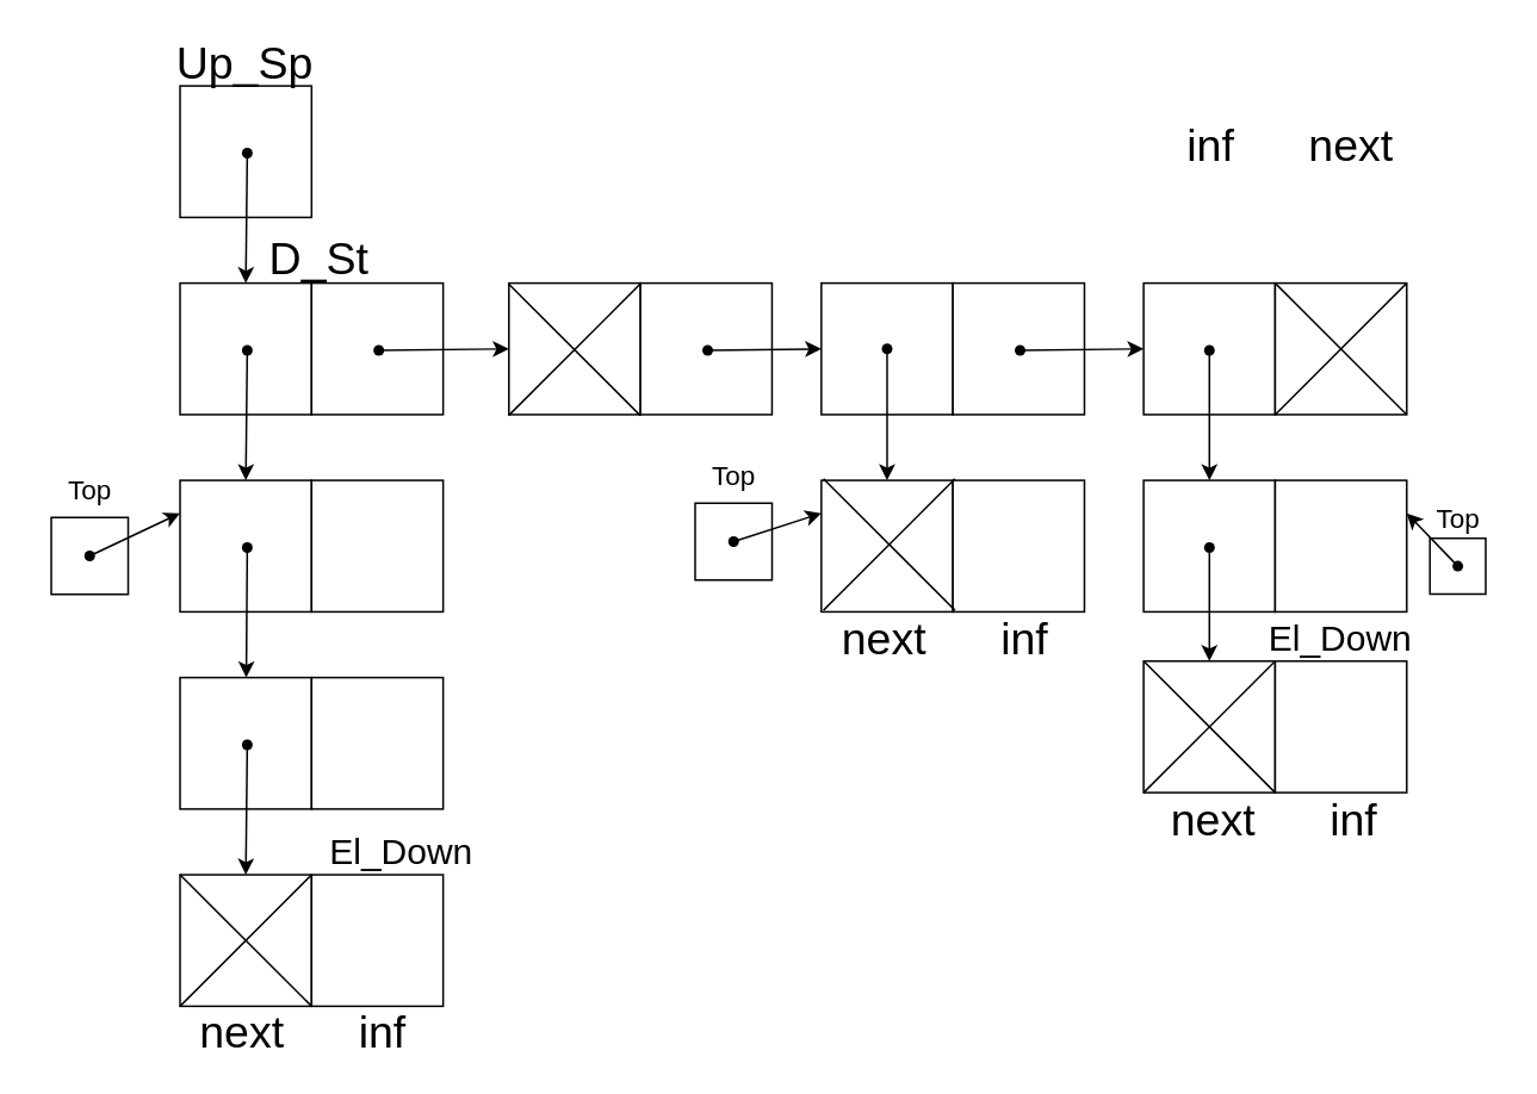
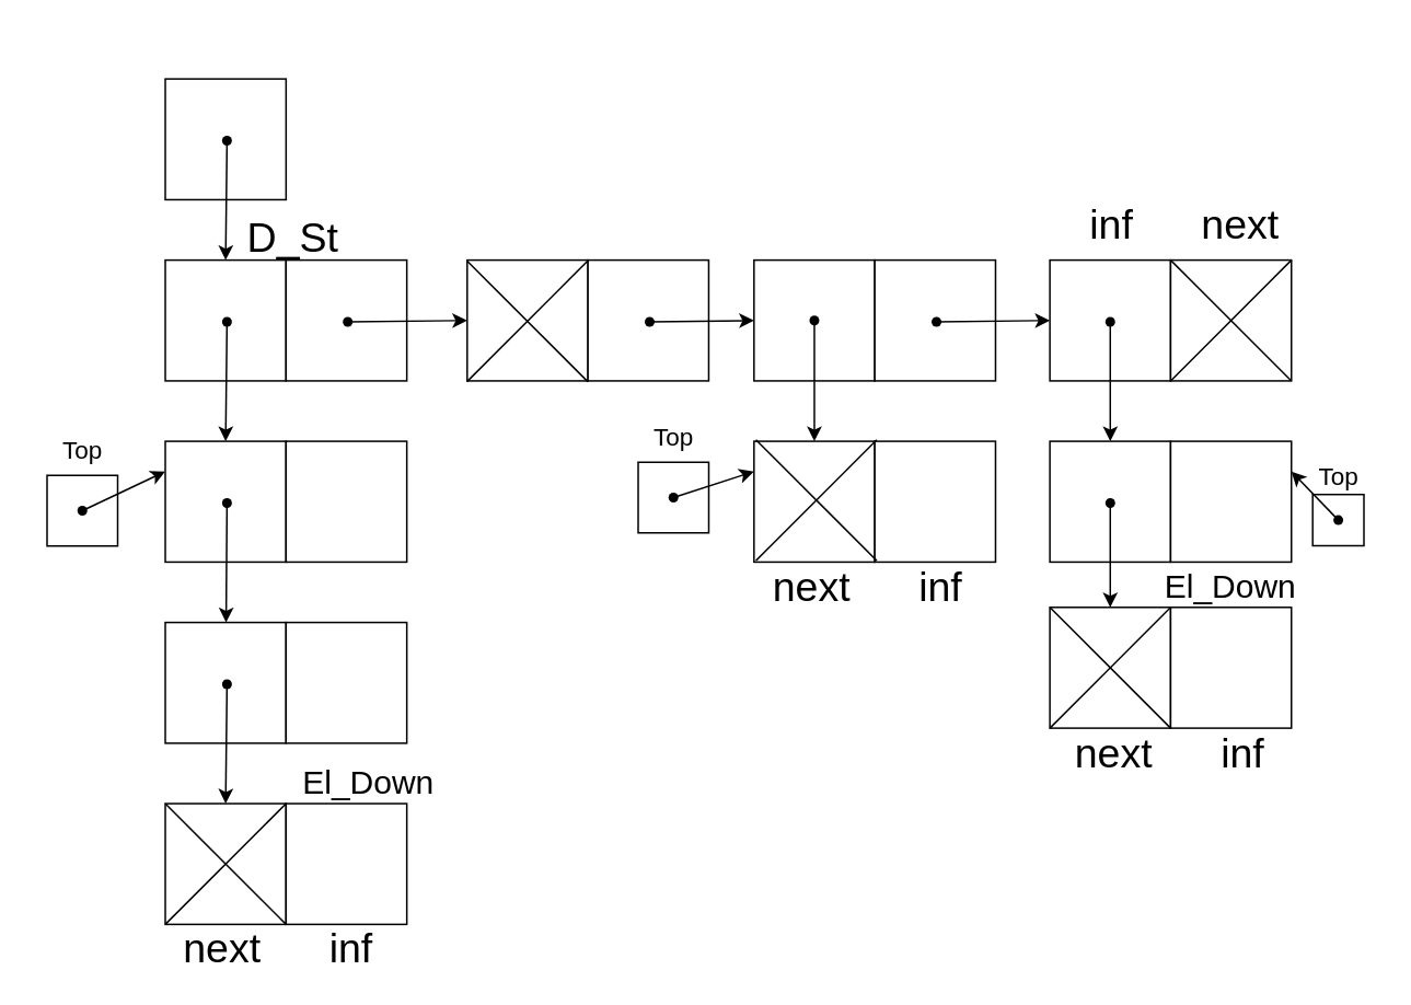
  <mxCell id="0" />
  <mxCell id="1" parent="0" />
  <mxCell id="2" value="" style="whiteSpace=wrap;html=1;aspect=fixed;" vertex="1" parent="1"><mxGeometry x="100" y="268.226" width="73.548" height="73.548" as="geometry" /></mxCell>
  <mxCell id="3" value="" style="whiteSpace=wrap;html=1;aspect=fixed;" vertex="1" parent="1"><mxGeometry x="173.549" y="268.226" width="73.548" height="73.548" as="geometry" /></mxCell>
  <mxCell id="4" value="" style="whiteSpace=wrap;html=1;aspect=fixed;" vertex="1" parent="1"><mxGeometry x="100" y="378.548" width="73.548" height="73.548" as="geometry" /></mxCell>
  <mxCell id="5" value="" style="whiteSpace=wrap;html=1;aspect=fixed;" vertex="1" parent="1"><mxGeometry x="173.549" y="378.548" width="73.548" height="73.548" as="geometry" /></mxCell>
  <mxCell id="6" value="" style="whiteSpace=wrap;html=1;aspect=fixed;" vertex="1" parent="1"><mxGeometry x="100" y="488.871" width="73.548" height="73.548" as="geometry" /></mxCell>
  <mxCell id="7" value="" style="whiteSpace=wrap;html=1;aspect=fixed;" vertex="1" parent="1"><mxGeometry x="173.549" y="488.871" width="73.548" height="73.548" as="geometry" /></mxCell>
  <mxCell id="8" value="&lt;span style=&quot;font-size: 25px;&quot;&gt;next&amp;nbsp; &amp;nbsp; &amp;nbsp; inf&lt;/span&gt;" style="text;html=1;strokeColor=none;fillColor=none;align=center;verticalAlign=middle;whiteSpace=wrap;rounded=0;" vertex="1" parent="1"><mxGeometry x="109.194" y="562.419" width="119.516" height="27.581" as="geometry" /></mxCell>
  <mxCell id="9" value="" style="group" vertex="1" connectable="0" parent="1"><mxGeometry x="100" y="20" width="73.549" height="101.129" as="geometry" /></mxCell>
  <mxCell id="10" value="" style="whiteSpace=wrap;html=1;aspect=fixed;" vertex="1" parent="9"><mxGeometry y="27.581" width="73.548" height="73.548" as="geometry" /></mxCell>
- <mxCell id="11" value="&lt;span style=&quot;font-size: 25px;&quot;&gt;Up_Sp&lt;/span&gt;" style="text;html=1;strokeColor=none;fillColor=none;align=center;verticalAlign=middle;whiteSpace=wrap;rounded=0;" vertex="1" parent="9"><mxGeometry x="9.194" width="55.161" height="27.581" as="geometry" /></mxCell>
  <mxCell id="12" value="" style="shape=waypoint;sketch=0;fillStyle=solid;size=6;pointerEvents=1;points=[];fillColor=none;resizable=0;rotatable=0;perimeter=centerPerimeter;snapToPoint=1;" vertex="1" parent="9"><mxGeometry x="27.581" y="55.161" width="20" height="20" as="geometry" /></mxCell>
  <mxCell id="13" value="" style="whiteSpace=wrap;html=1;aspect=fixed;" vertex="1" parent="1"><mxGeometry x="458.549" y="268.226" width="73.548" height="73.548" as="geometry" /></mxCell>
  <mxCell id="14" value="" style="whiteSpace=wrap;html=1;aspect=fixed;" vertex="1" parent="1"><mxGeometry x="532.098" y="268.226" width="73.548" height="73.548" as="geometry" /></mxCell>
  <mxCell id="15" value="" style="whiteSpace=wrap;html=1;aspect=fixed;" vertex="1" parent="1"><mxGeometry x="638.743" y="369.355" width="73.548" height="73.548" as="geometry" /></mxCell>
  <mxCell id="16" value="" style="whiteSpace=wrap;html=1;aspect=fixed;" vertex="1" parent="1"><mxGeometry x="712.291" y="369.355" width="73.548" height="73.548" as="geometry" /></mxCell>
  <mxCell id="17" value="" style="whiteSpace=wrap;html=1;aspect=fixed;" vertex="1" parent="1"><mxGeometry x="638.743" y="268.226" width="73.548" height="73.548" as="geometry" /></mxCell>
  <mxCell id="18" value="" style="whiteSpace=wrap;html=1;aspect=fixed;" vertex="1" parent="1"><mxGeometry x="712.291" y="268.226" width="73.548" height="73.548" as="geometry" /></mxCell>
  <mxCell id="19" value="" style="whiteSpace=wrap;html=1;aspect=fixed;" vertex="1" parent="1"><mxGeometry x="100" y="157.903" width="73.548" height="73.548" as="geometry" /></mxCell>
  <mxCell id="20" value="" style="whiteSpace=wrap;html=1;aspect=fixed;" vertex="1" parent="1"><mxGeometry x="173.549" y="157.903" width="73.548" height="73.548" as="geometry" /></mxCell>
  <mxCell id="21" value="" style="whiteSpace=wrap;html=1;aspect=fixed;" vertex="1" parent="1"><mxGeometry x="283.871" y="157.903" width="73.548" height="73.548" as="geometry" /></mxCell>
  <mxCell id="22" value="" style="whiteSpace=wrap;html=1;aspect=fixed;" vertex="1" parent="1"><mxGeometry x="357.42" y="157.903" width="73.548" height="73.548" as="geometry" /></mxCell>
  <mxCell id="23" value="" style="whiteSpace=wrap;html=1;aspect=fixed;" vertex="1" parent="1"><mxGeometry x="458.549" y="157.903" width="73.548" height="73.548" as="geometry" /></mxCell>
  <mxCell id="24" value="" style="whiteSpace=wrap;html=1;aspect=fixed;" vertex="1" parent="1"><mxGeometry x="532.098" y="157.903" width="73.548" height="73.548" as="geometry" /></mxCell>
  <mxCell id="25" value="" style="whiteSpace=wrap;html=1;aspect=fixed;" vertex="1" parent="1"><mxGeometry x="638.743" y="157.903" width="73.548" height="73.548" as="geometry" /></mxCell>
  <mxCell id="26" value="" style="whiteSpace=wrap;html=1;aspect=fixed;" vertex="1" parent="1"><mxGeometry x="712.291" y="157.903" width="73.548" height="73.548" as="geometry" /></mxCell>
  <mxCell id="27" value="" style="shape=waypoint;sketch=0;fillStyle=solid;size=6;pointerEvents=1;points=[];fillColor=none;resizable=0;rotatable=0;perimeter=centerPerimeter;snapToPoint=1;" vertex="1" parent="1"><mxGeometry x="201.129" y="185.484" width="20" height="20" as="geometry" /></mxCell>
  <mxCell id="28" value="" style="shape=waypoint;sketch=0;fillStyle=solid;size=6;pointerEvents=1;points=[];fillColor=none;resizable=0;rotatable=0;perimeter=centerPerimeter;snapToPoint=1;" vertex="1" parent="1"><mxGeometry x="127.581" y="185.484" width="20" height="20" as="geometry" /></mxCell>
- <mxCell id="29" value="&lt;span style=&quot;font-size: 25px;&quot;&gt;inf&amp;nbsp; &amp;nbsp; &amp;nbsp; next&lt;/span&gt;" style="text;html=1;strokeColor=none;fillColor=none;align=center;verticalAlign=middle;whiteSpace=wrap;rounded=0;" vertex="1" parent="1"><mxGeometry x="660.808" y="66.129" width="119.516" height="27.581" as="geometry" /></mxCell>
+ <mxCell id="29" value="&lt;span style=&quot;font-size: 25px;&quot;&gt;inf&amp;nbsp; &amp;nbsp; &amp;nbsp; next&lt;/span&gt;" style="text;html=1;strokeColor=none;fillColor=none;align=center;verticalAlign=middle;whiteSpace=wrap;rounded=0;" vertex="1" parent="1"><mxGeometry x="660.808" y="121.129" width="119.516" height="27.581" as="geometry" /></mxCell>
  <mxCell id="30" value="&lt;span style=&quot;font-size: 25px;&quot;&gt;next&amp;nbsp; &amp;nbsp; &amp;nbsp; inf&lt;/span&gt;" style="text;html=1;strokeColor=none;fillColor=none;align=center;verticalAlign=middle;whiteSpace=wrap;rounded=0;" vertex="1" parent="1"><mxGeometry x="467.743" y="341.774" width="119.516" height="27.581" as="geometry" /></mxCell>
  <mxCell id="31" value="&lt;span style=&quot;font-size: 25px;&quot;&gt;next&amp;nbsp; &amp;nbsp; &amp;nbsp; inf&lt;/span&gt;" style="text;html=1;strokeColor=none;fillColor=none;align=center;verticalAlign=middle;whiteSpace=wrap;rounded=0;" vertex="1" parent="1"><mxGeometry x="651.614" y="442.903" width="119.516" height="27.581" as="geometry" /></mxCell>
  <mxCell id="32" value="" style="endArrow=classic;html=1;rounded=0;" edge="1" parent="1" source="12"><mxGeometry width="50" height="50" relative="1" as="geometry"><mxPoint x="256.291" y="38.387" as="sourcePoint" /><mxPoint x="136.774" y="157.903" as="targetPoint" /></mxGeometry></mxCell>
  <mxCell id="33" value="" style="endArrow=classic;html=1;rounded=0;exitX=0.6;exitY=0.75;exitDx=0;exitDy=0;exitPerimeter=0;entryX=0;entryY=0.5;entryDx=0;entryDy=0;" edge="1" parent="1" source="27" target="21"><mxGeometry width="50" height="50" relative="1" as="geometry"><mxPoint x="265.484" y="111.935" as="sourcePoint" /><mxPoint x="311.452" y="65.968" as="targetPoint" /></mxGeometry></mxCell>
  <mxCell id="34" value="" style="shape=waypoint;sketch=0;fillStyle=solid;size=6;pointerEvents=1;points=[];fillColor=none;resizable=0;rotatable=0;perimeter=centerPerimeter;snapToPoint=1;" vertex="1" parent="1"><mxGeometry x="385.001" y="185.484" width="20" height="20" as="geometry" /></mxCell>
  <mxCell id="35" value="" style="endArrow=classic;html=1;rounded=0;" edge="1" parent="1" source="34"><mxGeometry width="50" height="50" relative="1" as="geometry"><mxPoint x="449.355" y="194.218" as="sourcePoint" /><mxPoint x="458.549" y="194.677" as="targetPoint" /></mxGeometry></mxCell>
  <mxCell id="36" value="" style="shape=waypoint;sketch=0;fillStyle=solid;size=6;pointerEvents=1;points=[];fillColor=none;resizable=0;rotatable=0;perimeter=centerPerimeter;snapToPoint=1;" vertex="1" parent="1"><mxGeometry x="559.678" y="185.484" width="20" height="20" as="geometry" /></mxCell>
  <mxCell id="37" value="" style="endArrow=classic;html=1;rounded=0;entryX=0;entryY=0.5;entryDx=0;entryDy=0;" edge="1" parent="1" source="36" target="25"><mxGeometry width="50" height="50" relative="1" as="geometry"><mxPoint x="403.388" y="203.871" as="sourcePoint" /><mxPoint x="467.743" y="203.871" as="targetPoint" /></mxGeometry></mxCell>
  <mxCell id="38" value="" style="endArrow=none;html=1;rounded=0;entryX=1;entryY=0;entryDx=0;entryDy=0;exitX=0;exitY=1;exitDx=0;exitDy=0;" edge="1" parent="1" source="26" target="26"><mxGeometry width="50" height="50" relative="1" as="geometry"><mxPoint x="715.969" y="231.452" as="sourcePoint" /><mxPoint x="761.937" y="185.484" as="targetPoint" /></mxGeometry></mxCell>
  <mxCell id="39" value="" style="endArrow=none;html=1;rounded=0;exitX=0;exitY=0;exitDx=0;exitDy=0;entryX=1;entryY=1;entryDx=0;entryDy=0;" edge="1" parent="1" source="26" target="26"><mxGeometry width="50" height="50" relative="1" as="geometry"><mxPoint x="642.42" y="38.387" as="sourcePoint" /><mxPoint x="688.388" y="-7.581" as="targetPoint" /></mxGeometry></mxCell>
  <mxCell id="40" value="" style="endArrow=none;html=1;rounded=0;entryX=1;entryY=0;entryDx=0;entryDy=0;exitX=0;exitY=1;exitDx=0;exitDy=0;" edge="1" parent="1"><mxGeometry width="50" height="50" relative="1" as="geometry"><mxPoint x="638.743" y="442.903" as="sourcePoint" /><mxPoint x="712.291" y="369.355" as="targetPoint" /></mxGeometry></mxCell>
  <mxCell id="41" value="" style="endArrow=none;html=1;rounded=0;exitX=0;exitY=0;exitDx=0;exitDy=0;entryX=1;entryY=1;entryDx=0;entryDy=0;" edge="1" parent="1"><mxGeometry width="50" height="50" relative="1" as="geometry"><mxPoint x="638.743" y="369.355" as="sourcePoint" /><mxPoint x="712.291" y="442.903" as="targetPoint" /></mxGeometry></mxCell>
  <mxCell id="42" value="" style="endArrow=none;html=1;rounded=0;entryX=1;entryY=0;entryDx=0;entryDy=0;exitX=0;exitY=1;exitDx=0;exitDy=0;" edge="1" parent="1"><mxGeometry width="50" height="50" relative="1" as="geometry"><mxPoint x="100" y="562.419" as="sourcePoint" /><mxPoint x="173.549" y="488.871" as="targetPoint" /></mxGeometry></mxCell>
  <mxCell id="43" value="" style="endArrow=none;html=1;rounded=0;exitX=0;exitY=0;exitDx=0;exitDy=0;entryX=1;entryY=1;entryDx=0;entryDy=0;" edge="1" parent="1"><mxGeometry width="50" height="50" relative="1" as="geometry"><mxPoint x="100" y="488.871" as="sourcePoint" /><mxPoint x="173.549" y="562.419" as="targetPoint" /></mxGeometry></mxCell>
  <mxCell id="44" value="" style="endArrow=classic;html=1;rounded=0;" edge="1" parent="1" source="28"><mxGeometry width="50" height="50" relative="1" as="geometry"><mxPoint x="394.194" y="332.581" as="sourcePoint" /><mxPoint x="136.774" y="268.226" as="targetPoint" /></mxGeometry></mxCell>
  <mxCell id="45" value="" style="shape=waypoint;sketch=0;fillStyle=solid;size=6;pointerEvents=1;points=[];fillColor=none;resizable=0;rotatable=0;perimeter=centerPerimeter;snapToPoint=1;" vertex="1" parent="1"><mxGeometry x="127.581" y="295.806" width="20" height="20" as="geometry" /></mxCell>
  <mxCell id="46" value="" style="shape=waypoint;sketch=0;fillStyle=solid;size=6;pointerEvents=1;points=[];fillColor=none;resizable=0;rotatable=0;perimeter=centerPerimeter;snapToPoint=1;" vertex="1" parent="1"><mxGeometry x="127.581" y="406.129" width="20" height="20" as="geometry" /></mxCell>
  <mxCell id="47" value="" style="endArrow=classic;html=1;rounded=0;exitX=0.75;exitY=0.45;exitDx=0;exitDy=0;exitPerimeter=0;" edge="1" parent="1" source="45" target="4"><mxGeometry width="50" height="50" relative="1" as="geometry"><mxPoint x="136.315" y="305" as="sourcePoint" /><mxPoint x="136.315" y="378.548" as="targetPoint" /></mxGeometry></mxCell>
  <mxCell id="48" value="" style="endArrow=classic;html=1;rounded=0;exitX=0.5;exitY=0.85;exitDx=0;exitDy=0;exitPerimeter=0;entryX=0.5;entryY=0;entryDx=0;entryDy=0;" edge="1" parent="1" source="46" target="6"><mxGeometry width="50" height="50" relative="1" as="geometry"><mxPoint x="320.186" y="442.903" as="sourcePoint" /><mxPoint x="320.186" y="516.452" as="targetPoint" /></mxGeometry></mxCell>
  <mxCell id="49" value="" style="group" vertex="1" connectable="0" parent="1"><mxGeometry x="20" y="258" width="60" height="74" as="geometry" /></mxCell>
  <mxCell id="50" value="" style="group" vertex="1" connectable="0" parent="49"><mxGeometry width="60" height="74" as="geometry" /></mxCell>
  <mxCell id="51" value="" style="whiteSpace=wrap;html=1;aspect=fixed;" vertex="1" parent="50"><mxGeometry x="8" y="31" width="43" height="43" as="geometry" /></mxCell>
  <mxCell id="52" value="" style="shape=waypoint;sketch=0;fillStyle=solid;size=6;pointerEvents=1;points=[];fillColor=none;resizable=0;rotatable=0;perimeter=centerPerimeter;snapToPoint=1;" vertex="1" parent="50"><mxGeometry x="19.5" y="42.496" width="20" height="20" as="geometry" /></mxCell>
  <mxCell id="53" value="&lt;font style=&quot;font-size: 15px;&quot;&gt;Top&lt;/font&gt;" style="text;html=1;strokeColor=none;fillColor=none;align=center;verticalAlign=middle;whiteSpace=wrap;rounded=0;" vertex="1" parent="50"><mxGeometry width="60" height="30" as="geometry" /></mxCell>
  <mxCell id="54" value="" style="endArrow=classic;html=1;rounded=0;entryX=0;entryY=0.25;entryDx=0;entryDy=0;" edge="1" parent="49" source="52" target="2"><mxGeometry width="50" height="50" relative="1" as="geometry"><mxPoint x="128" y="58" as="sourcePoint" /><mxPoint x="127" y="131" as="targetPoint" /></mxGeometry></mxCell>
  <mxCell id="55" value="" style="group" vertex="1" connectable="0" parent="1"><mxGeometry x="30" y="268" width="60" height="74" as="geometry" /></mxCell>
  <mxCell id="56" value="" style="group" vertex="1" connectable="0" parent="1"><mxGeometry x="380" y="250" width="60" height="74" as="geometry" /></mxCell>
  <mxCell id="57" value="" style="whiteSpace=wrap;html=1;aspect=fixed;" vertex="1" parent="56"><mxGeometry x="8" y="31" width="43" height="43" as="geometry" /></mxCell>
  <mxCell id="58" value="" style="shape=waypoint;sketch=0;fillStyle=solid;size=6;pointerEvents=1;points=[];fillColor=none;resizable=0;rotatable=0;perimeter=centerPerimeter;snapToPoint=1;" vertex="1" parent="56"><mxGeometry x="19.5" y="42.496" width="20" height="20" as="geometry" /></mxCell>
  <mxCell id="59" value="&lt;font style=&quot;font-size: 15px;&quot;&gt;Top&lt;/font&gt;" style="text;html=1;strokeColor=none;fillColor=none;align=center;verticalAlign=middle;whiteSpace=wrap;rounded=0;" vertex="1" parent="56"><mxGeometry width="60" height="30" as="geometry" /></mxCell>
  <mxCell id="60" value="" style="endArrow=classic;html=1;rounded=0;entryX=0;entryY=0.25;entryDx=0;entryDy=0;" edge="1" parent="1" source="58" target="13"><mxGeometry width="50" height="50" relative="1" as="geometry"><mxPoint x="158" y="326" as="sourcePoint" /><mxPoint x="157" y="399" as="targetPoint" /></mxGeometry></mxCell>
  <mxCell id="61" value="" style="endArrow=none;html=1;rounded=0;entryX=1;entryY=0;entryDx=0;entryDy=0;exitX=0;exitY=1;exitDx=0;exitDy=0;" edge="1" parent="1"><mxGeometry width="50" height="50" relative="1" as="geometry"><mxPoint x="459.743" y="340.903" as="sourcePoint" /><mxPoint x="533.291" y="267.355" as="targetPoint" /></mxGeometry></mxCell>
  <mxCell id="62" value="" style="endArrow=none;html=1;rounded=0;exitX=0;exitY=0;exitDx=0;exitDy=0;entryX=1;entryY=1;entryDx=0;entryDy=0;" edge="1" parent="1"><mxGeometry width="50" height="50" relative="1" as="geometry"><mxPoint x="459.743" y="267.355" as="sourcePoint" /><mxPoint x="533.291" y="340.903" as="targetPoint" /></mxGeometry></mxCell>
  <mxCell id="63" value="" style="shape=waypoint;sketch=0;fillStyle=solid;size=6;pointerEvents=1;points=[];fillColor=none;resizable=0;rotatable=0;perimeter=centerPerimeter;snapToPoint=1;" vertex="1" parent="1"><mxGeometry x="665.521" y="185.486" width="20" height="20" as="geometry" /></mxCell>
  <mxCell id="64" value="" style="endArrow=classic;html=1;rounded=0;exitX=0.75;exitY=0.45;exitDx=0;exitDy=0;exitPerimeter=0;entryX=0.5;entryY=0;entryDx=0;entryDy=0;" edge="1" parent="1" source="63" target="17"><mxGeometry width="50" height="50" relative="1" as="geometry"><mxPoint x="674.255" y="194.68" as="sourcePoint" /><mxPoint x="674.94" y="268.68" as="targetPoint" /></mxGeometry></mxCell>
  <mxCell id="65" value="" style="shape=waypoint;sketch=0;fillStyle=solid;size=6;pointerEvents=1;points=[];fillColor=none;resizable=0;rotatable=0;perimeter=centerPerimeter;snapToPoint=1;" vertex="1" parent="1"><mxGeometry x="665.521" y="295.806" width="20" height="20" as="geometry" /></mxCell>
  <mxCell id="66" value="" style="endArrow=classic;html=1;rounded=0;exitX=0.75;exitY=0.45;exitDx=0;exitDy=0;exitPerimeter=0;entryX=0.5;entryY=0;entryDx=0;entryDy=0;" edge="1" parent="1" source="65" target="15"><mxGeometry width="50" height="50" relative="1" as="geometry"><mxPoint x="674.255" y="305" as="sourcePoint" /><mxPoint x="674.94" y="379" as="targetPoint" /></mxGeometry></mxCell>
  <mxCell id="67" value="" style="group" vertex="1" connectable="0" parent="1"><mxGeometry x="793" y="278.15" width="43.53" height="53.69" as="geometry" /></mxCell>
  <mxCell id="68" value="" style="whiteSpace=wrap;html=1;aspect=fixed;" vertex="1" parent="67"><mxGeometry x="5.804" y="22.492" width="31.197" height="31.197" as="geometry" /></mxCell>
  <mxCell id="69" value="" style="shape=waypoint;sketch=0;fillStyle=solid;size=6;pointerEvents=1;points=[];fillColor=none;resizable=0;rotatable=0;perimeter=centerPerimeter;snapToPoint=1;" vertex="1" parent="67"><mxGeometry x="11.407" y="28.093" width="20" height="20" as="geometry" /></mxCell>
  <mxCell id="70" value="&lt;font style=&quot;font-size: 15px;&quot;&gt;Top&lt;/font&gt;" style="text;html=1;strokeColor=none;fillColor=none;align=center;verticalAlign=middle;whiteSpace=wrap;rounded=0;" vertex="1" parent="67"><mxGeometry width="43.53" height="21.766" as="geometry" /></mxCell>
  <mxCell id="71" style="rounded=0;orthogonalLoop=1;jettySize=auto;html=1;entryX=1;entryY=0.25;entryDx=0;entryDy=0;" edge="1" parent="1" source="69" target="18"><mxGeometry relative="1" as="geometry"><mxPoint x="694" y="268" as="targetPoint" /></mxGeometry></mxCell>
  <mxCell id="72" style="edgeStyle=orthogonalEdgeStyle;rounded=0;orthogonalLoop=1;jettySize=auto;html=1;entryX=0.5;entryY=0;entryDx=0;entryDy=0;" edge="1" parent="1" source="73" target="13"><mxGeometry relative="1" as="geometry" /></mxCell>
  <mxCell id="73" value="" style="shape=waypoint;sketch=0;fillStyle=solid;size=6;pointerEvents=1;points=[];fillColor=none;resizable=0;rotatable=0;perimeter=centerPerimeter;snapToPoint=1;" vertex="1" parent="1"><mxGeometry x="485.321" y="184.676" width="20" height="20" as="geometry" /></mxCell>
  <mxCell id="74" value="" style="endArrow=none;html=1;rounded=0;entryX=1;entryY=0;entryDx=0;entryDy=0;exitX=0;exitY=1;exitDx=0;exitDy=0;" edge="1" parent="1"><mxGeometry width="50" height="50" relative="1" as="geometry"><mxPoint x="283.743" y="231.903" as="sourcePoint" /><mxPoint x="357.291" y="158.355" as="targetPoint" /></mxGeometry></mxCell>
  <mxCell id="75" value="" style="endArrow=none;html=1;rounded=0;exitX=0;exitY=0;exitDx=0;exitDy=0;entryX=1;entryY=1;entryDx=0;entryDy=0;" edge="1" parent="1"><mxGeometry width="50" height="50" relative="1" as="geometry"><mxPoint x="283.743" y="158.355" as="sourcePoint" /><mxPoint x="357.291" y="231.903" as="targetPoint" /></mxGeometry></mxCell>
  <mxCell id="76" value="&lt;font style=&quot;font-size: 25px;&quot;&gt;D_St&lt;/font&gt;" style="text;html=1;strokeColor=none;fillColor=none;align=center;verticalAlign=middle;whiteSpace=wrap;rounded=0;" vertex="1" parent="1"><mxGeometry x="147.58" y="127.9" width="60" height="30" as="geometry" /></mxCell>
  <mxCell id="77" value="&lt;font style=&quot;font-size: 20px;&quot;&gt;El_Down&lt;/font&gt;" style="text;html=1;strokeColor=none;fillColor=none;align=center;verticalAlign=middle;whiteSpace=wrap;rounded=0;" vertex="1" parent="1"><mxGeometry x="164.353" y="461.294" width="119.516" height="27.581" as="geometry" /></mxCell>
  <mxCell id="78" value="&lt;font style=&quot;font-size: 20px;&quot;&gt;El_Down&lt;/font&gt;" style="text;html=1;strokeColor=none;fillColor=none;align=center;verticalAlign=middle;whiteSpace=wrap;rounded=0;" vertex="1" parent="1"><mxGeometry x="689.303" y="342.004" width="119.516" height="27.581" as="geometry" /></mxCell>
